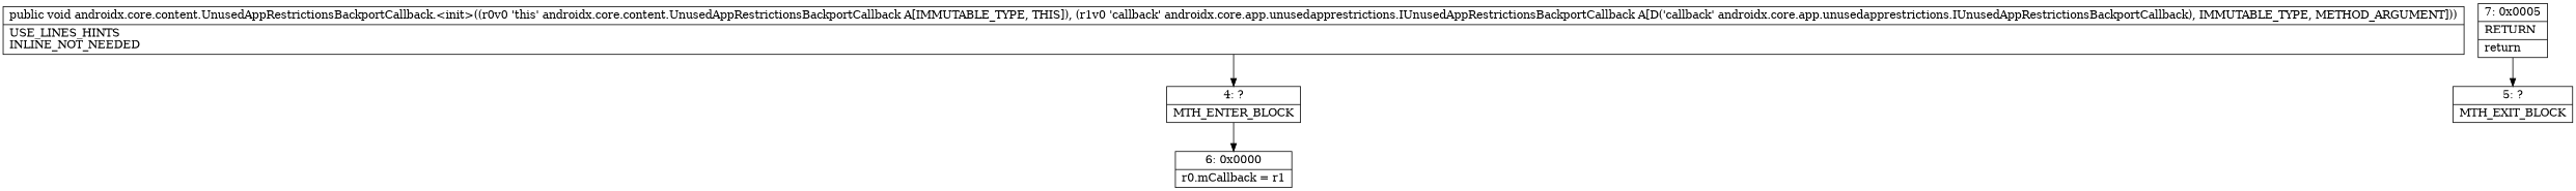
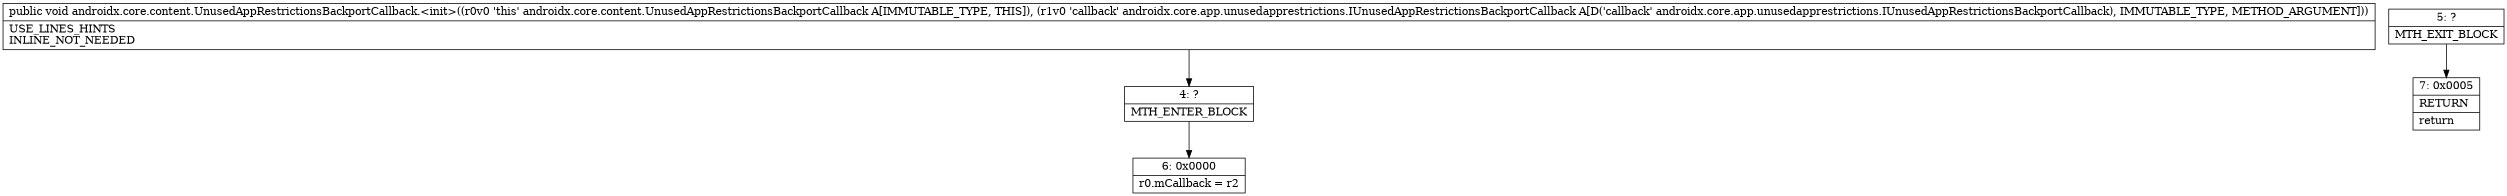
  digraph {
    node [shape=record]
    n1 [label="{4\:\ ?|MTH_ENTER_BLOCK\l}"]
-   n2 [label="{6\:\ 0x0000|r0.mCallback = r1\l}"]
+   n2 [label="{6\:\ 0x0000|r0.mCallback = r2\l}"]
    n3 [label="{7\:\ 0x0005|RETURN\l|return\l}"]
    n4 [label="{5\:\ ?|MTH_EXIT_BLOCK\l}"]
    n5 [label="{public void androidx.core.content.UnusedAppRestrictionsBackportCallback.\<init\>((r0v0 'this' androidx.core.content.UnusedAppRestrictionsBackportCallback A[IMMUTABLE_TYPE, THIS]), (r1v0 'callback' androidx.core.app.unusedapprestrictions.IUnusedAppRestrictionsBackportCallback A[D('callback' androidx.core.app.unusedapprestrictions.IUnusedAppRestrictionsBackportCallback), IMMUTABLE_TYPE, METHOD_ARGUMENT]))  | USE_LINES_HINTS\lINLINE_NOT_NEEDED\l}"]
    n1 -> n2
-   n3 -> n4
+   n4 -> n3
    n5 -> n1
  }
